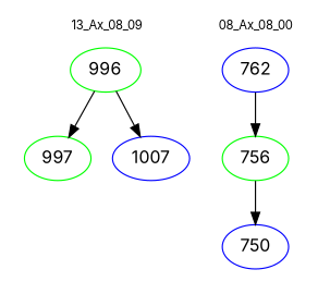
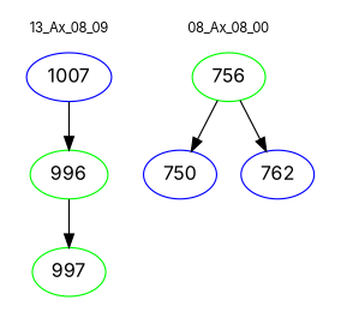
  digraph {
    fontname=Inter
    node [color=green fontname=Inter]
    edge [color=black fontname=Inter]
    n1 [label=996]
    n2 [label=997]
    n3 [color=blue label=1007]
    n4 [label=756]
    n5 [color=blue label=750]
    n6 [color=blue label=762]
    subgraph cluster_1 {
      color=white
      fontsize=10
      label="13_Ax_08_09"
      n1
      n2
      n3
    }
    subgraph cluster_2 {
      color=white
      fontsize=10
      label="08_Ax_08_00"
      n4
      n5
      n6
    }
    n1 -> n2
-   n1 -> n3
+   n3 -> n1
    n4 -> n5
-   n6 -> n4
+   n4 -> n6
  }
